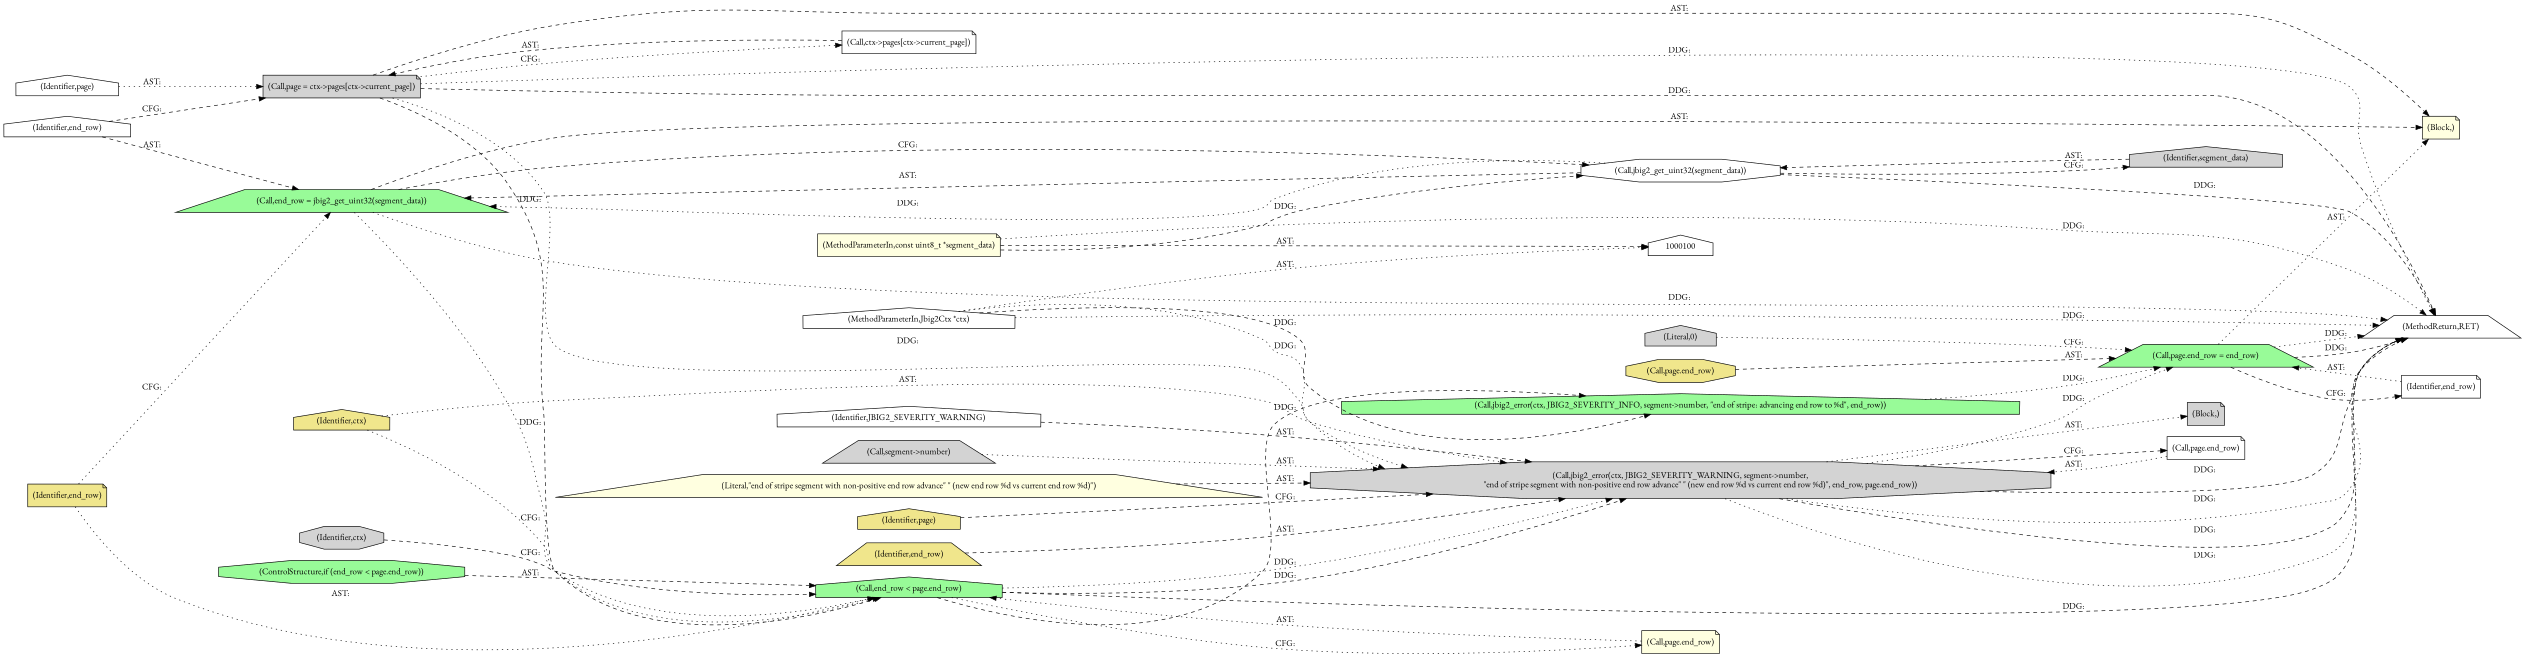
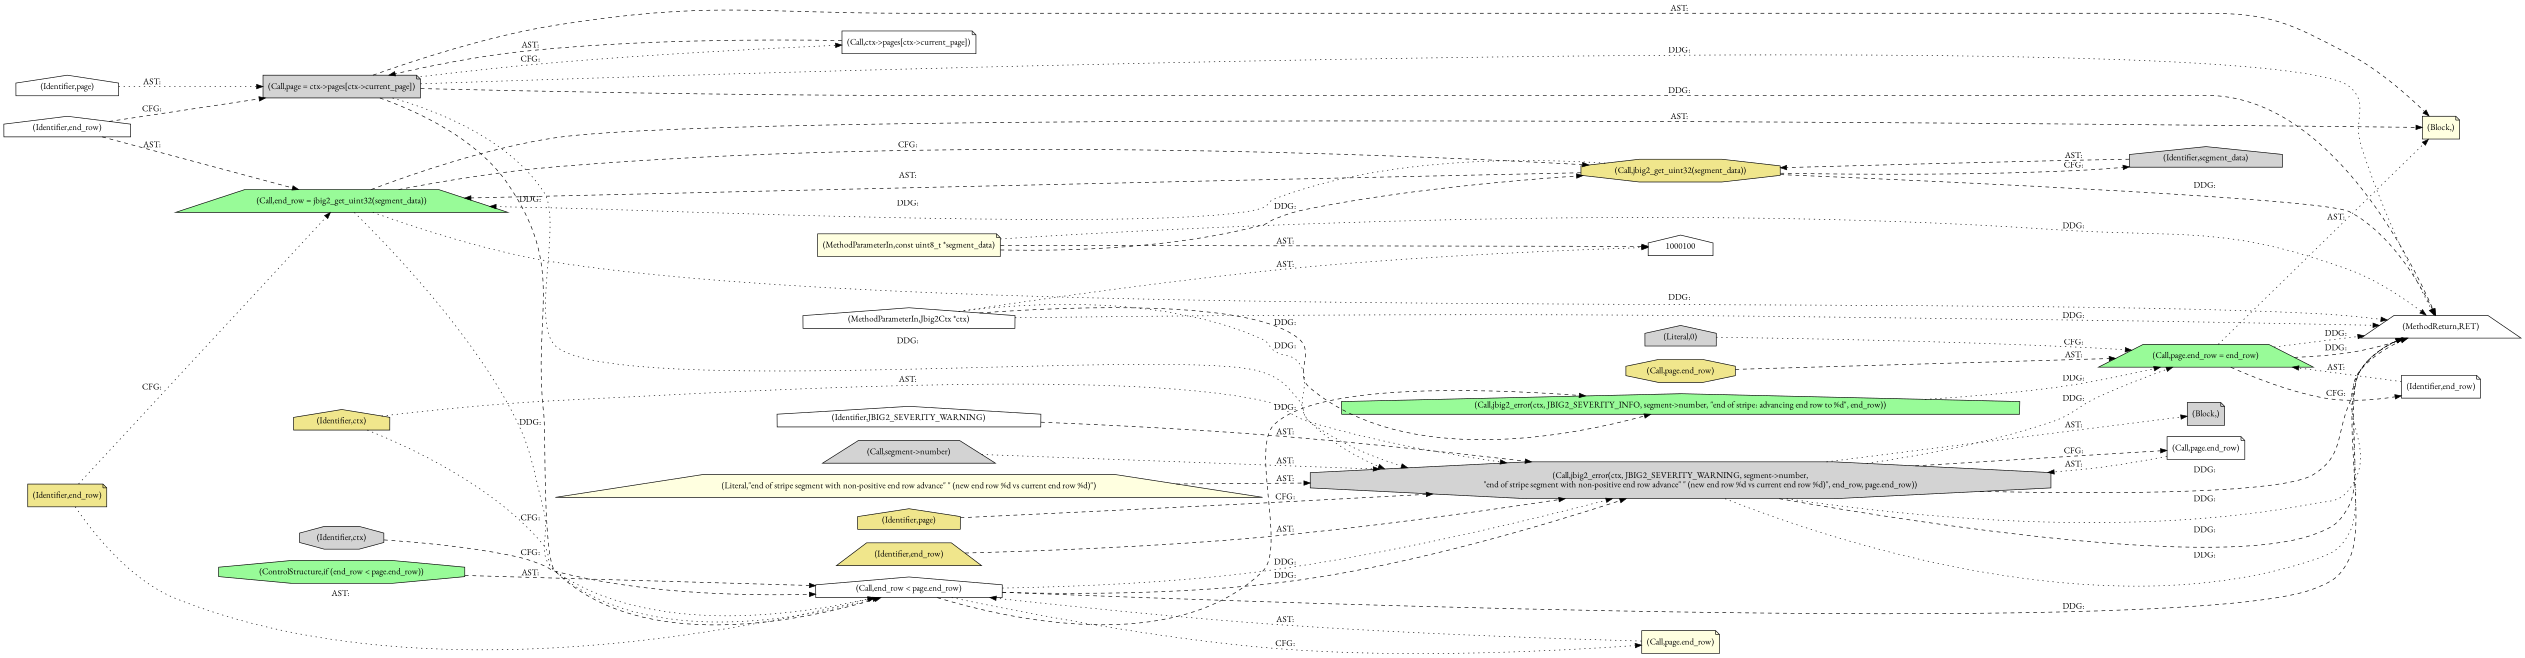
  digraph {
    fontname="EB Garamond"
    rankdir=LR
    node [fillcolor=white fontname="EB Garamond" shape=house style=filled]
    edge [fontname="EB Garamond" style=dashed]
    n1 [fillcolor=lightgrey label="(Call,jbig2_error(ctx, JBIG2_SEVERITY_WARNING, segment->number,\n                     \"end of stripe segment with non-positive end row advance\" \" (new end row %d vs current end row %d)\", end_row, page.end_row))" shape=octagon]
    n2 [fillcolor=palegreen label="(Call,page.end_row = end_row)" shape=trapezium]
    n3 [fillcolor=lightgrey label="(Block,)" shape=note]
    n4 [label="(Call,page.end_row)" shape=note]
    n5 [label="(MethodReturn,RET)" shape=trapezium]
    n6 [fillcolor=lightyellow label="(Block,)" shape=note]
    n7 [label="(Identifier,end_row)" shape=note]
    n8 [label="(MethodParameterIn,Jbig2Ctx *ctx)"]
    n9 [fillcolor=palegreen label="(Call,jbig2_error(ctx, JBIG2_SEVERITY_INFO, segment->number, \"end of stripe: advancing end row to %d\", end_row))"]
    1000100
-   n11 [fillcolor=palegreen label="(Call,end_row < page.end_row)"]
+   n11 [label="(Call,end_row < page.end_row)"]
    n12 [fillcolor=lightyellow label="(Call,page.end_row)" shape=note]
    n13 [fillcolor=palegreen label="(ControlStructure,if (end_row < page.end_row))" shape=octagon]
    n14 [fillcolor=palegreen label="(Call,end_row = jbig2_get_uint32(segment_data))" shape=trapezium]
-   n15 [label="(Call,jbig2_get_uint32(segment_data))" shape=octagon]
+   n15 [fillcolor=khaki label="(Call,jbig2_get_uint32(segment_data))" shape=octagon]
    n16 [fillcolor=lightgrey label="(Identifier,segment_data)"]
    n17 [fillcolor=lightyellow label="(MethodParameterIn,const uint8_t *segment_data)" shape=note]
    n18 [fillcolor=lightgrey label="(Call,page = ctx->pages[ctx->current_page])" shape=note]
    n19 [label="(Call,ctx->pages[ctx->current_page])" shape=note]
    n20 [fillcolor=khaki label="(Identifier,end_row)" shape=trapezium]
    n21 [fillcolor=lightgrey label="(Literal,0)"]
    n22 [fillcolor=lightgrey label="(Identifier,ctx)" shape=octagon]
    n23 [label="(Identifier,page)"]
    n24 [fillcolor=khaki label="(Identifier,ctx)"]
    n25 [fillcolor=khaki label="(Call,page.end_row)" shape=octagon]
    n26 [label="(Identifier,JBIG2_SEVERITY_WARNING)"]
    n27 [fillcolor=lightgrey label="(Call,segment->number)" shape=trapezium]
    n28 [fillcolor=lightyellow label="(Literal,\"end of stripe segment with non-positive end row advance\" \" (new end row %d vs current end row %d)\")" shape=trapezium]
    n29 [label="(Identifier,end_row)"]
    n30 [fillcolor=khaki label="(Identifier,page)"]
    n31 [fillcolor=khaki label="(Identifier,end_row)" shape=note]
    n1 -> n2 [label="DDG: " style=dotted]
    n1 -> n3 [label="AST: " style=dotted]
    n1 -> n4 [label="CFG: "]
    n1 -> n5 [label="DDG: " style=dotted]
    n1 -> n5 [label="DDG: "]
    n1 -> n5 [label="DDG: " style=dotted]
    n1 -> n5 [label="DDG: "]
    n2 -> n5 [label="DDG: " style=dotted]
    n2 -> n5 [label="DDG: "]
    n2 -> n6 [label="AST: " style=dotted]
    n2 -> n7 [label="CFG: "]
    n4 -> n1 [label="AST: " style=dotted]
    n7 -> n2 [label="AST: " style=dotted]
    n8 -> n1 [label="DDG: " style=dotted]
    n8 -> n5 [label="DDG: " style=dotted]
    n8 -> n9 [label="DDG: "]
    n8 -> 1000100 [label="AST: " style=dotted]
    n9 -> n2 [label="DDG: " style=dotted]
    n11 -> n1 [label="DDG: " style=dotted]
    n11 -> n1 [label="DDG: "]
    n11 -> n5 [label="DDG: "]
    n11 -> n9 [label="DDG: "]
    n11 -> n12 [label="CFG: " style=dotted]
    n12 -> n11 [label="AST: " style=dotted]
    n13 -> n11 [label="AST: "]
    n14 -> n5 [label="DDG: " style=dotted]
    n14 -> n6 [label="AST: "]
    n14 -> n11 [label="DDG: " style=dotted]
    n14 -> n15 [label="CFG: "]
    n15 -> n5 [label="DDG: "]
    n15 -> n14 [label="AST: "]
    n15 -> n14 [label="DDG: " style=dotted]
    n15 -> n16 [label="CFG: "]
    n16 -> n15 [label="AST: "]
    n17 -> n5 [label="DDG: " style=dotted]
    n17 -> 1000100 [label="AST: "]
    n17 -> n15 [label="DDG: "]
    n18 -> n1 [label="DDG: " style=dotted]
    n18 -> n5 [label="DDG: " style=dotted]
    n18 -> n5 [label="DDG: "]
    n18 -> n6 [label="AST: "]
    n18 -> n11 [label="DDG: "]
    n18 -> n19 [label="CFG: " style=dotted]
    n19 -> n18 [label="AST: "]
    n20 -> n1 [label="AST: "]
    n21 -> n2 [label="CFG: " style=dotted]
    n22 -> n11 [label="CFG: "]
    n23 -> n18 [label="AST: " style=dotted]
    n24 -> n1 [label="AST: " style=dotted]
    n24 -> n11 [label="CFG: " style=dotted]
    n25 -> n2 [label="AST: "]
    n26 -> n1 [label="AST: "]
    n27 -> n1 [label="AST: " style=dotted]
    n28 -> n1 [label="AST: "]
    n29 -> n14 [label="AST: "]
    n29 -> n18 [label="CFG: "]
    n30 -> n1 [label="CFG: "]
    n31 -> n11 [label="AST: " style=dotted]
    n31 -> n14 [label="CFG: " style=dotted]
  }
